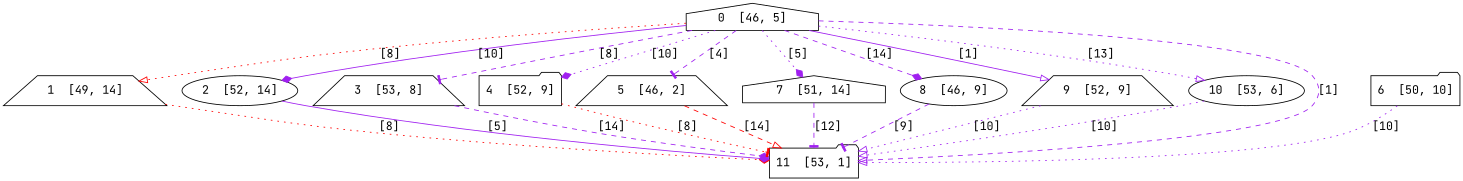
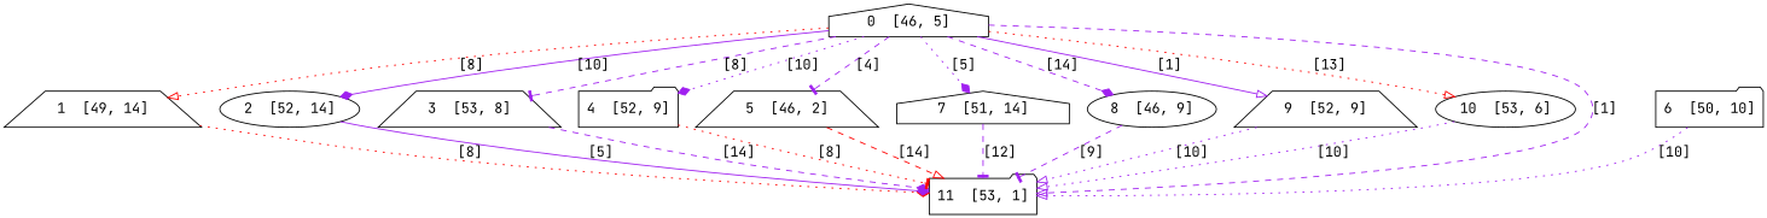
  digraph {
    fontname="JetBrains Mono"
    node [fontname="JetBrains Mono" shape=trapezium]
    edge [arrowhead=onormal color=purple fontname="JetBrains Mono" style=dotted]
    n1 [label="0  [46, 5]" shape=house]
    n2 [label="1  [49, 14]"]
    n3 [label="2  [52, 14]" shape=ellipse]
    n4 [label="3  [53, 8]"]
    n5 [label="4  [52, 9]" shape=folder]
    n6 [label="5  [46, 2]"]
    n7 [label="7  [51, 14]" shape=house]
    n8 [label="8  [46, 9]" shape=ellipse]
    n9 [label="9  [52, 9]"]
    n10 [label="10  [53, 6]" shape=ellipse]
    n11 [label="11  [53, 1]" shape=folder]
    n12 [label="6  [50, 10]" shape=folder]
    n1 -> n2 [color=red label="[8]"]
    n1 -> n3 [arrowhead=diamond label="[10]" style=solid]
    n1 -> n4 [arrowhead=tee label="[8]" style=dashed]
    n1 -> n5 [arrowhead=diamond label="[10]"]
    n1 -> n6 [arrowhead=tee label="[4]" style=dashed]
    n1 -> n7 [arrowhead=diamond label="[5]"]
    n1 -> n8 [arrowhead=diamond label="[14]" style=dashed]
    n1 -> n9 [label="[1]" style=solid]
-   n1 -> n10 [label="[13]"]
+   n1 -> n10 [color=red label="[13]"]
    n1 -> n11 [label="[1]" style=dashed]
    n2 -> n11 [arrowhead=diamond color=red label="[8]"]
    n3 -> n11 [arrowhead=diamond label="[5]" style=solid]
    n4 -> n11 [arrowhead=diamond label="[14]" style=dashed]
    n5 -> n11 [arrowhead=tee color=red label="[8]"]
    n6 -> n11 [color=red label="[14]" style=dashed]
    n7 -> n11 [arrowhead=tee label="[12]" style=dashed]
    n8 -> n11 [arrowhead=tee label="[9]" style=dashed]
    n9 -> n11 [label="[10]"]
    n10 -> n11 [label="[10]"]
    n12 -> n11 [label="[10]"]
  }
